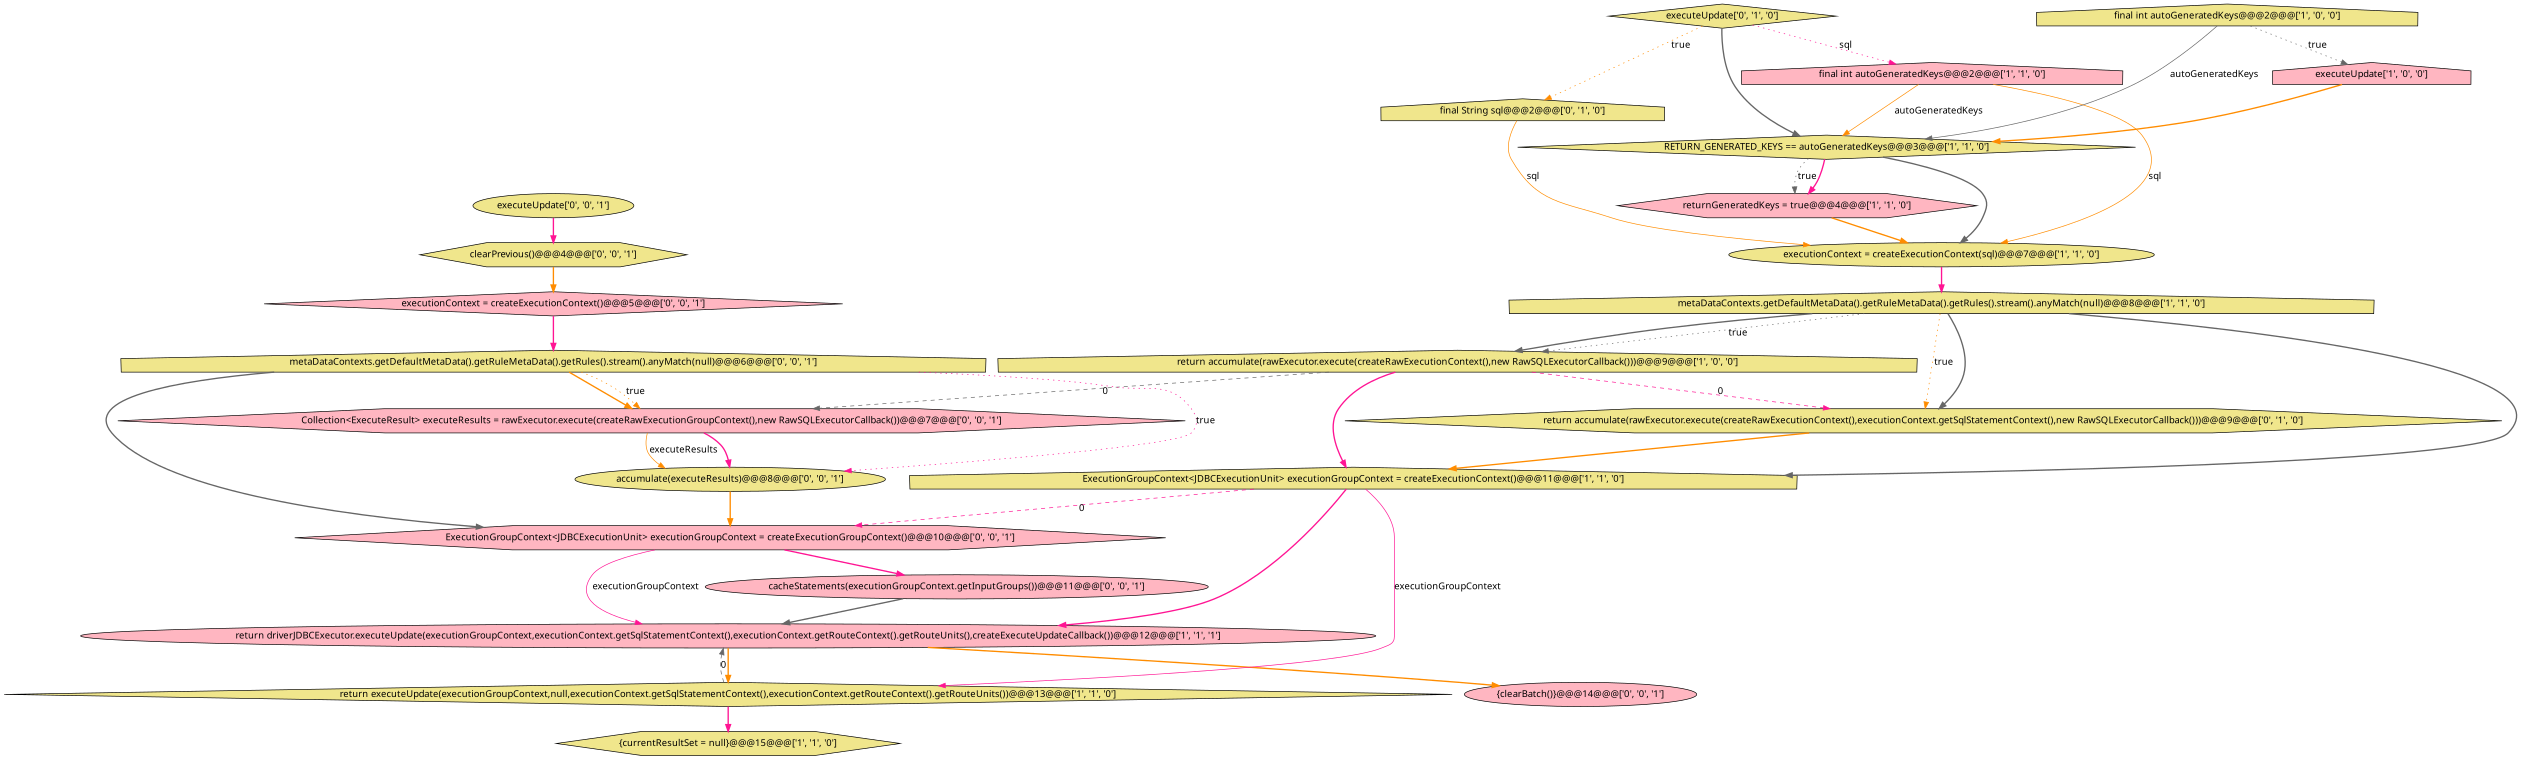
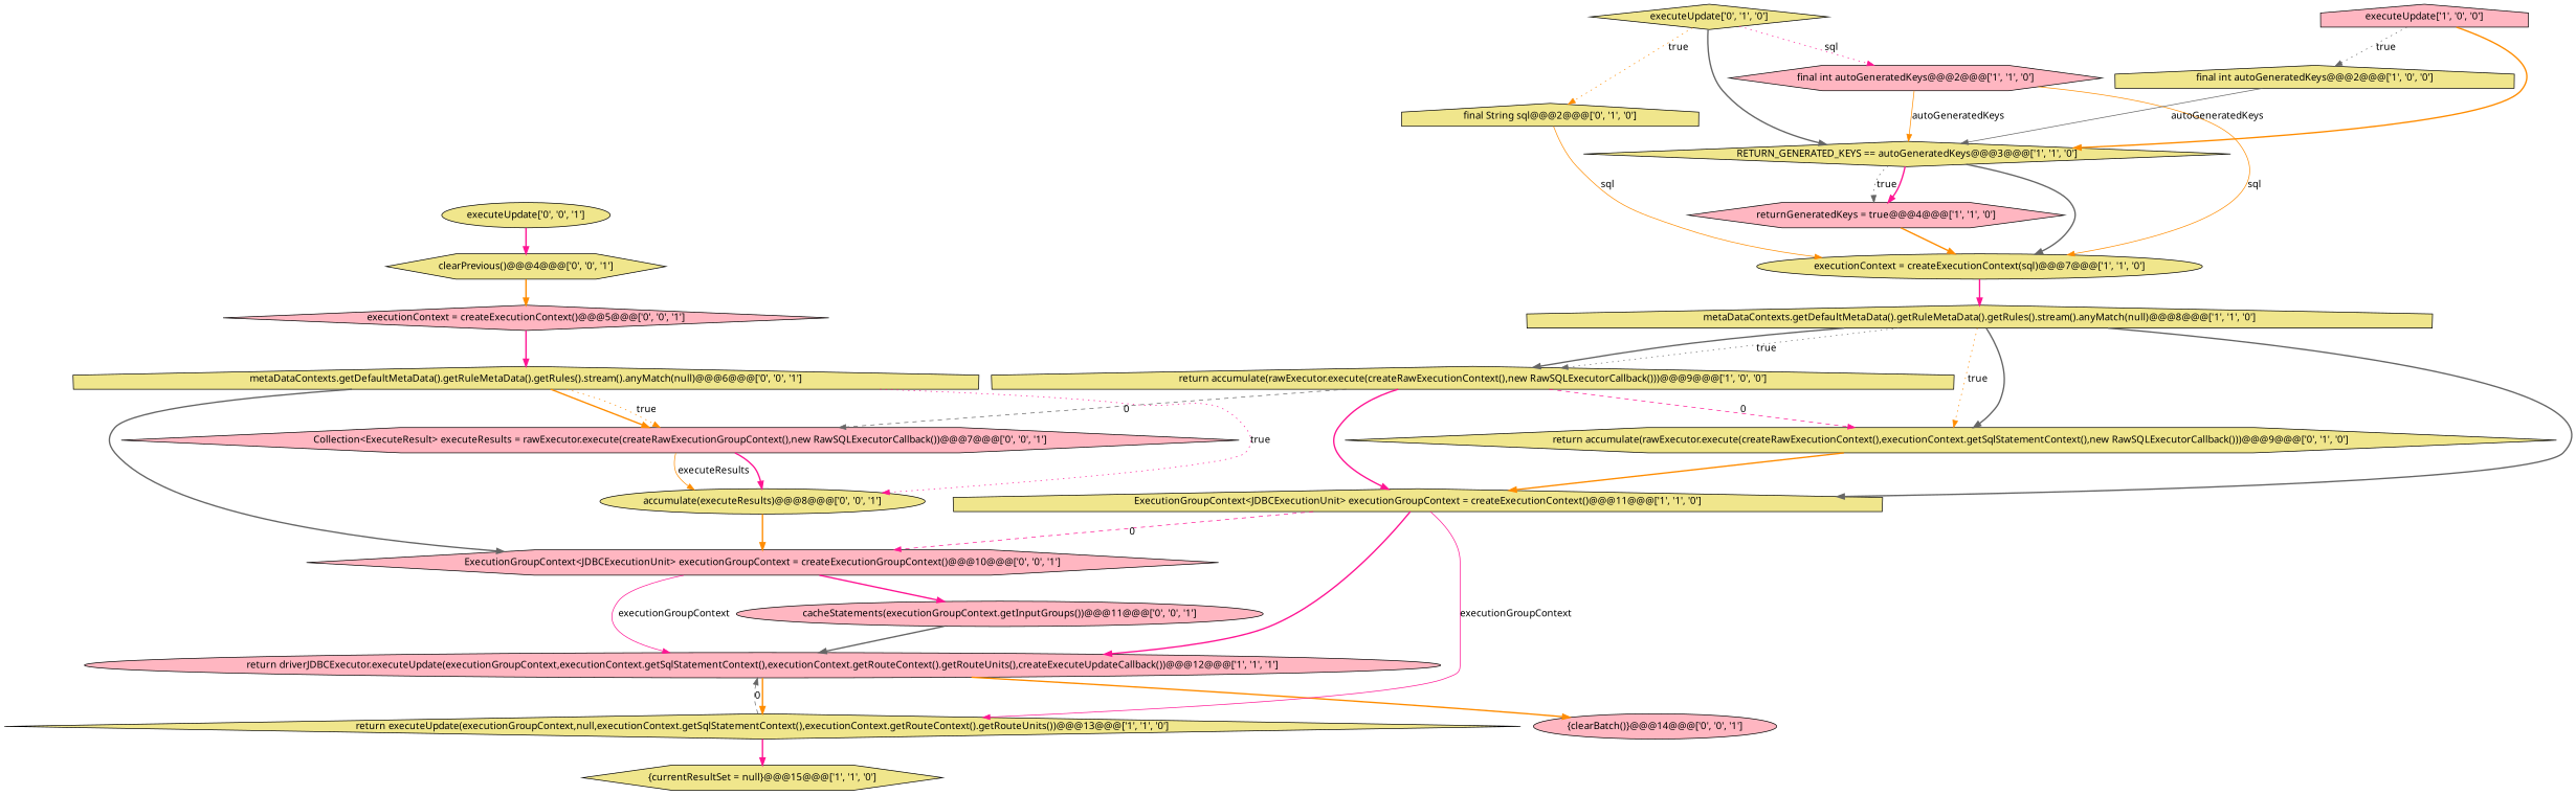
  digraph {
    fontname="Noto Sans"
    node [fillcolor=khaki fontname="Noto Sans" shape=hexagon style=filled]
    edge [color=deeppink fontname="Noto Sans" style=bold]
    n1 [fillcolor=lightpink label="ExecutionGroupContext<JDBCExecutionUnit> executionGroupContext = createExecutionGroupContext()@@@10@@@['0', '0', '1']"]
    n2 [fillcolor=lightpink label="cacheStatements(executionGroupContext.getInputGroups())@@@11@@@['0', '0', '1']" shape=ellipse]
    n3 [fillcolor=lightpink label="return driverJDBCExecutor.executeUpdate(executionGroupContext,executionContext.getSqlStatementContext(),executionContext.getRouteContext().getRouteUnits(),createExecuteUpdateCallback())@@@12@@@['1', '1', '1']" shape=ellipse]
    n4 [label="return executeUpdate(executionGroupContext,null,executionContext.getSqlStatementContext(),executionContext.getRouteContext().getRouteUnits())@@@13@@@['1', '1', '0']" shape=diamond]
    n5 [fillcolor=lightpink label="{clearBatch()}@@@14@@@['0', '0', '1']" shape=ellipse]
    n6 [fillcolor=lightpink label="Collection<ExecuteResult> executeResults = rawExecutor.execute(createRawExecutionGroupContext(),new RawSQLExecutorCallback())@@@7@@@['0', '0', '1']"]
    n7 [label="accumulate(executeResults)@@@8@@@['0', '0', '1']" shape=ellipse]
    n8 [label="return accumulate(rawExecutor.execute(createRawExecutionContext(),executionContext.getSqlStatementContext(),new RawSQLExecutorCallback()))@@@9@@@['0', '1', '0']"]
    n9 [label="ExecutionGroupContext<JDBCExecutionUnit> executionGroupContext = createExecutionContext()@@@11@@@['1', '1', '0']" shape=house]
    n10 [label="executeUpdate['0', '1', '0']" shape=diamond]
    n11 [label="final String sql@@@2@@@['0', '1', '0']" shape=house]
    n12 [label="RETURN_GENERATED_KEYS == autoGeneratedKeys@@@3@@@['1', '1', '0']" shape=diamond]
-   n13 [fillcolor=lightpink label="final int autoGeneratedKeys@@@2@@@['1', '1', '0']" shape=house]
+   n13 [fillcolor=lightpink label="final int autoGeneratedKeys@@@2@@@['1', '1', '0']"]
    n14 [label="executionContext = createExecutionContext(sql)@@@7@@@['1', '1', '0']" shape=ellipse]
    n15 [fillcolor=lightpink label="returnGeneratedKeys = true@@@4@@@['1', '1', '0']"]
    n16 [label="metaDataContexts.getDefaultMetaData().getRuleMetaData().getRules().stream().anyMatch(null)@@@8@@@['1', '1', '0']" shape=house]
    n17 [label="{currentResultSet = null}@@@15@@@['1', '1', '0']"]
    n18 [label="return accumulate(rawExecutor.execute(createRawExecutionContext(),new RawSQLExecutorCallback()))@@@9@@@['1', '0', '0']" shape=house]
    n19 [fillcolor=lightpink label="executeUpdate['1', '0', '0']" shape=house]
    n20 [label="final int autoGeneratedKeys@@@2@@@['1', '0', '0']" shape=house]
    n21 [label="metaDataContexts.getDefaultMetaData().getRuleMetaData().getRules().stream().anyMatch(null)@@@6@@@['0', '0', '1']" shape=house]
    n22 [fillcolor=lightpink label="executionContext = createExecutionContext()@@@5@@@['0', '0', '1']" shape=diamond]
    n23 [label="clearPrevious()@@@4@@@['0', '0', '1']"]
    n24 [label="executeUpdate['0', '0', '1']" shape=ellipse]
    n1 -> n2
    n1 -> n3 [label=executionGroupContext style=solid]
    n2 -> n3 [color=gray40]
    n3 -> n4 [color=darkorange]
    n3 -> n5 [color=darkorange]
    n4 -> n3 [color=gray40 label=0 style=dashed]
    n4 -> n17
    n6 -> n7
    n6 -> n7 [color=darkorange label=executeResults style=solid]
    n7 -> n1 [color=darkorange]
    n8 -> n9 [color=darkorange]
    n9 -> n1 [label=0 style=dashed]
    n9 -> n3
    n9 -> n4 [label=executionGroupContext style=solid]
    n10 -> n11 [color=darkorange label=true style=dotted]
    n10 -> n12 [color=gray40]
    n10 -> n13 [label=sql style=dotted]
    n11 -> n14 [color=darkorange label=sql style=solid]
    n12 -> n14 [color=gray40]
    n12 -> n15 [color=gray40 label=true style=dotted]
    n12 -> n15
    n13 -> n12 [color=darkorange label=autoGeneratedKeys style=solid]
    n13 -> n14 [color=darkorange label=sql style=solid]
    n14 -> n16
    n15 -> n14 [color=darkorange]
    n16 -> n8 [color=gray40]
    n16 -> n8 [color=darkorange label=true style=dotted]
    n16 -> n9 [color=gray40]
    n16 -> n18 [color=gray40 label=true style=dotted]
    n16 -> n18 [color=gray40]
    n18 -> n6 [color=gray40 label=0 style=dashed]
    n18 -> n8 [label=0 style=dashed]
    n18 -> n9
    n19 -> n12 [color=darkorange]
-   n20 -> n19 [color=gray40 label=true style=dotted]
+   n19 -> n20 [color=gray40 label=true style=dotted]
    n20 -> n12 [color=gray40 label=autoGeneratedKeys style=solid]
    n21 -> n1 [color=gray40]
    n21 -> n6 [color=darkorange]
    n21 -> n6 [color=darkorange label=true style=dotted]
    n21 -> n7 [label=true style=dotted]
    n22 -> n21
    n23 -> n22 [color=darkorange]
    n24 -> n23
  }
